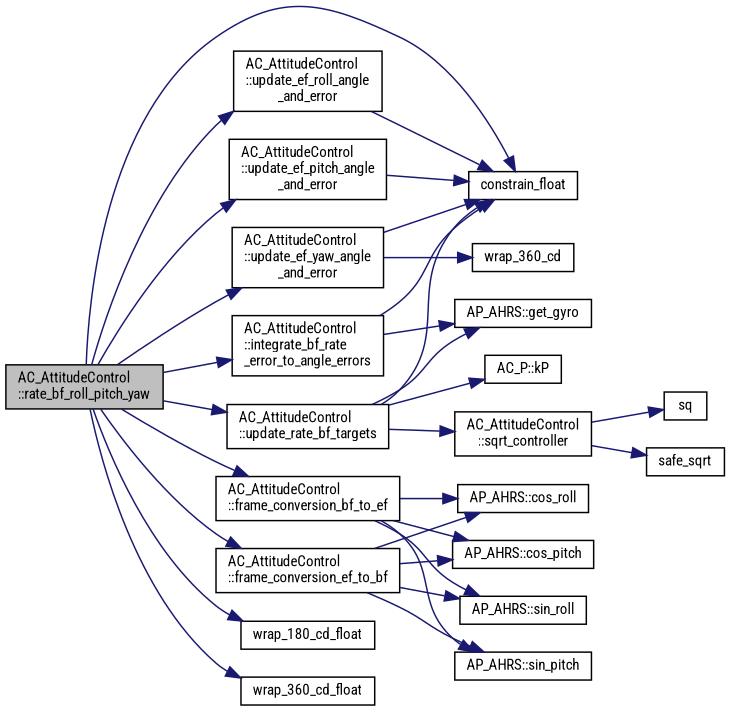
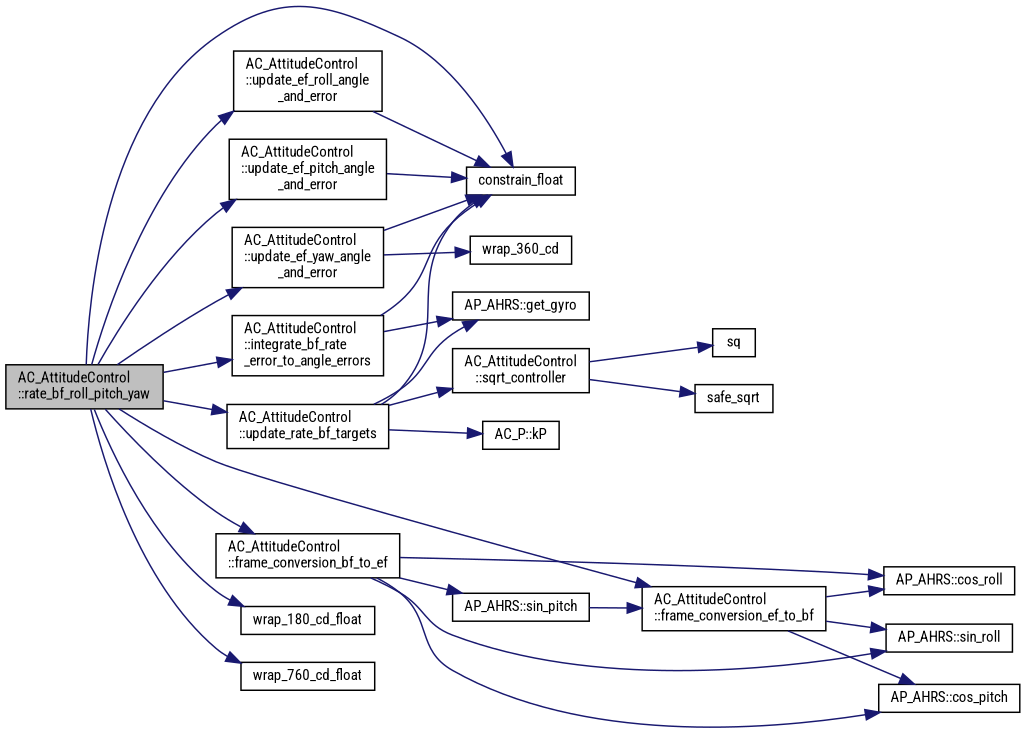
  digraph {
    fontname="Roboto Condensed"
    rankdir=LR
    node [color=black fillcolor=white fontname="Roboto Condensed" fontsize=10 shape=record style=filled]
    edge [color=midnightblue fontname="Roboto Condensed" fontsize=10 labelfontname=Helvetica labelfontsize=10 style=solid]
    n1 [fillcolor=grey75 fontcolor=black height=0.2 label="AC_AttitudeControl\l::rate_bf_roll_pitch_yaw" width=0.4]
    n2 [height=0.2 label=constrain_float width=0.4]
    n3 [height=0.2 label="AC_AttitudeControl\l::frame_conversion_bf_to_ef" width=0.4]
    n4 [height=0.2 label="AC_AttitudeControl\l::update_ef_roll_angle\l_and_error" width=0.4]
    n5 [height=0.2 label="AC_AttitudeControl\l::update_ef_pitch_angle\l_and_error" width=0.4]
    n6 [height=0.2 label="AC_AttitudeControl\l::update_ef_yaw_angle\l_and_error" width=0.4]
    n7 [height=0.2 label="AC_AttitudeControl\l::frame_conversion_ef_to_bf" width=0.4]
    n8 [height=0.2 label="AC_AttitudeControl\l::integrate_bf_rate\l_error_to_angle_errors" width=0.4]
    n9 [height=0.2 label=wrap_180_cd_float width=0.4]
-   n10 [height=0.2 label=wrap_360_cd_float width=0.4]
+   n10 [height=0.2 label=wrap_760_cd_float width=0.4]
    n11 [height=0.2 label="AC_AttitudeControl\l::update_rate_bf_targets" width=0.4]
    n12 [height=0.2 label="AP_AHRS::cos_pitch" width=0.4]
    n13 [height=0.2 label="AP_AHRS::sin_roll" width=0.4]
    n14 [height=0.2 label="AP_AHRS::sin_pitch" width=0.4]
    n15 [height=0.2 label="AP_AHRS::cos_roll" width=0.4]
    n16 [height=0.2 label=wrap_360_cd width=0.4]
    n17 [height=0.2 label="AP_AHRS::get_gyro" width=0.4]
    n18 [height=0.2 label="AC_AttitudeControl\l::sqrt_controller" width=0.4]
    n19 [height=0.2 label="AC_P::kP" width=0.4]
    n20 [height=0.2 label=sq width=0.4]
    n21 [height=0.2 label=safe_sqrt width=0.4]
    n1 -> n2
    n1 -> n3
    n1 -> n4
    n1 -> n5
    n1 -> n6
    n1 -> n7
    n1 -> n8
    n1 -> n9
    n1 -> n10
    n1 -> n11
    n3 -> n12
    n3 -> n13
    n3 -> n14
    n3 -> n15
    n4 -> n2
    n5 -> n2
    n6 -> n2
    n6 -> n16
    n7 -> n12
    n7 -> n13
-   n7 -> n14
+   n14 -> n7
    n7 -> n15
    n8 -> n2
    n8 -> n17
    n11 -> n2
    n11 -> n17
    n11 -> n18
    n11 -> n19
    n18 -> n20
    n18 -> n21
  }
